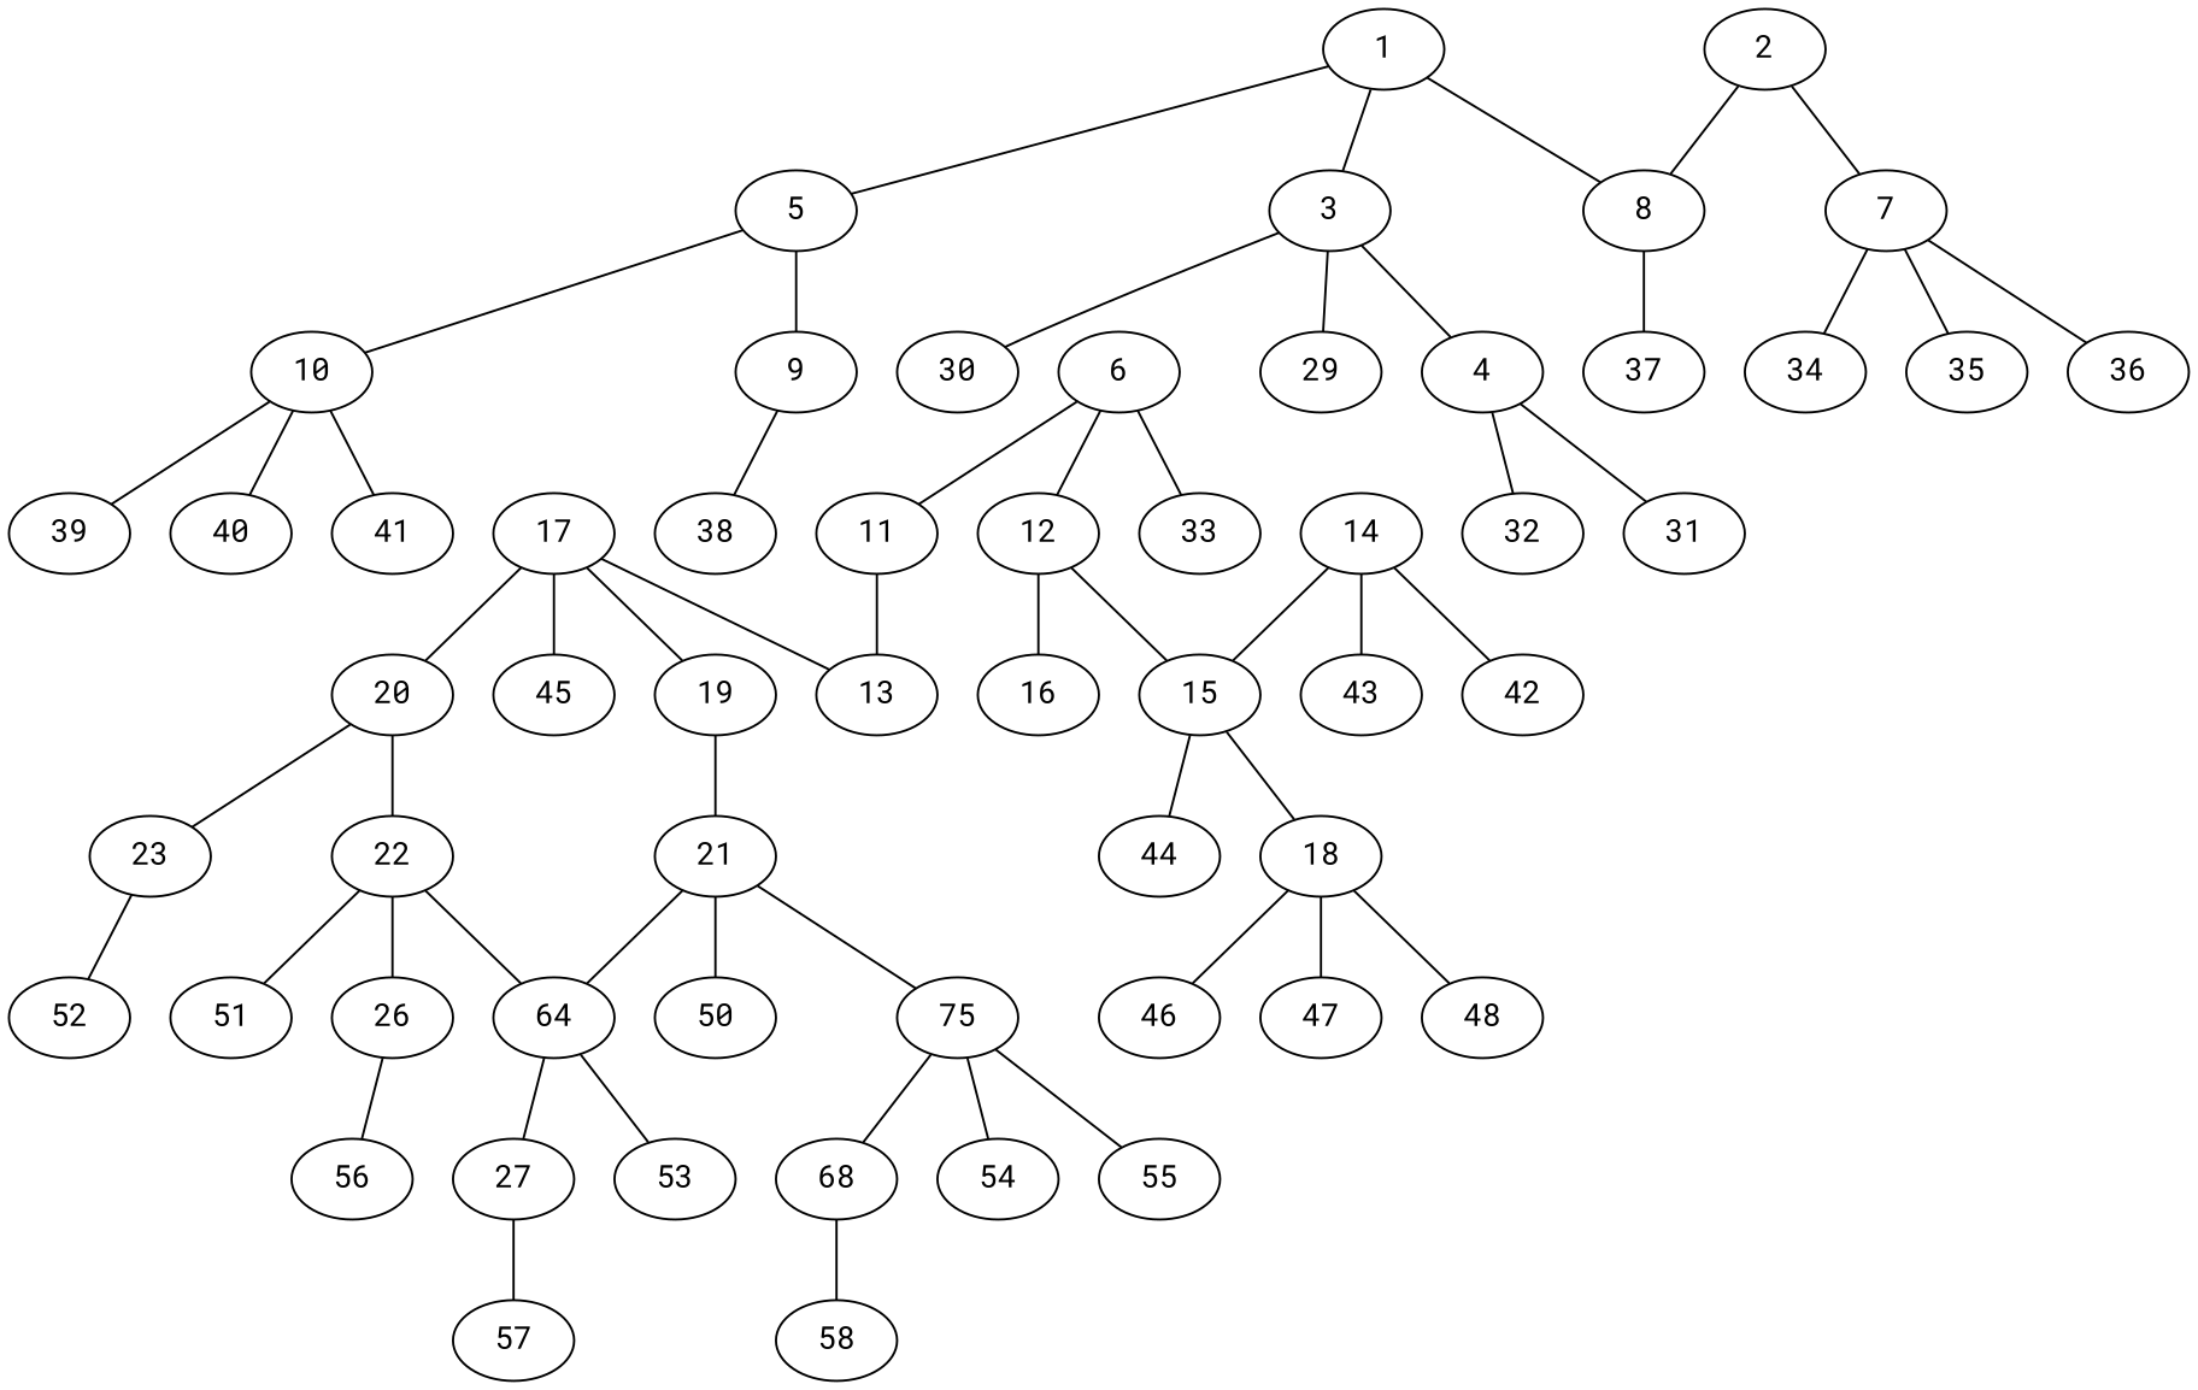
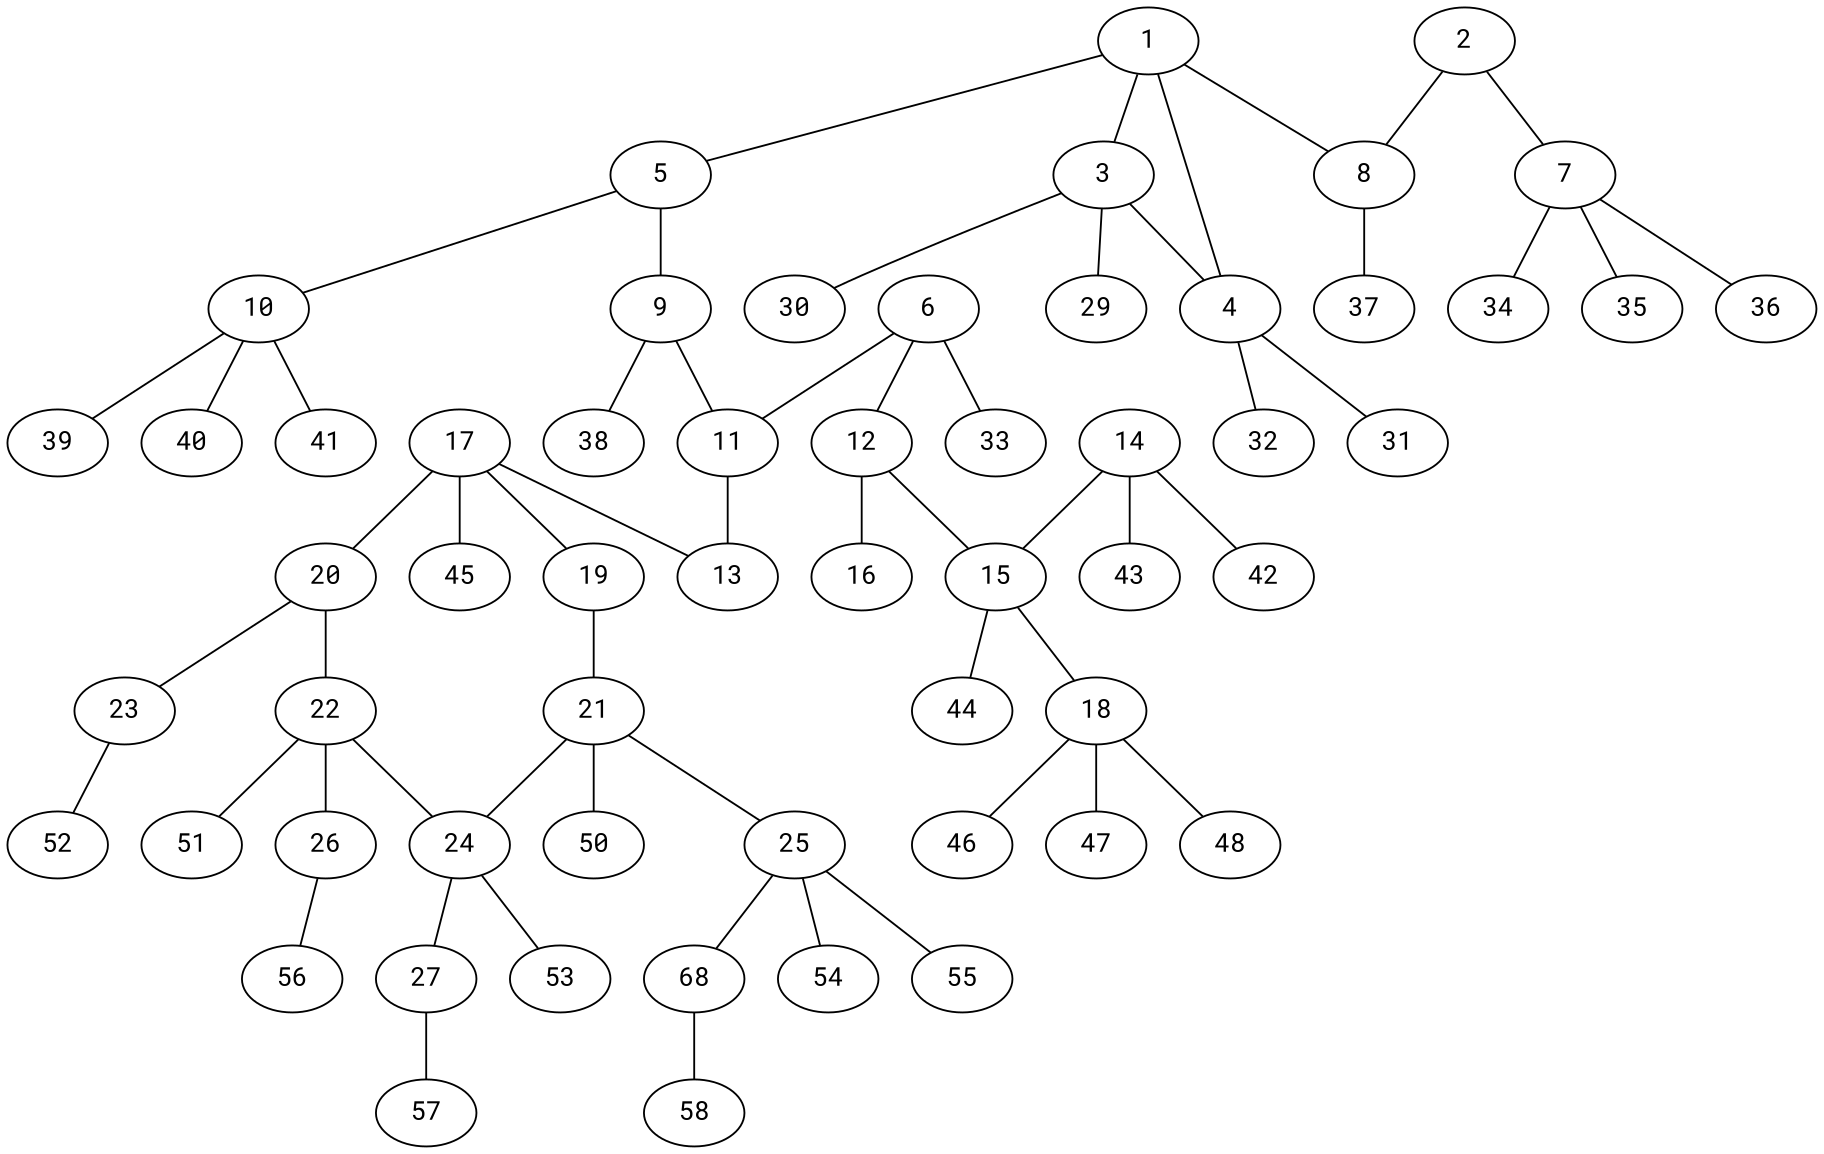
  graph {
    fontname="Roboto Mono"
    node [chem=H fontname="Roboto Mono"]
    edge [fontname="Roboto Mono" valence=1]
    1 [chem=C]
    3 [chem=C]
    4 [chem=C]
    5 [chem=C]
    8 [chem=O]
    2 [chem=C]
    7 [chem=C]
    29
    30
    31
    32
    9 [chem=C]
    10 [chem=C]
    6 [chem=C]
    11 [chem=C]
    12 [chem=C]
    33
    34
    35
    36
    37
    38
    39
    40
    41
    13 [chem=O]
    15 [chem=C]
    16 [chem=O]
    14 [chem=C]
    42
    43
    18 [chem=C]
    44
    46
    47
    48
    17 [chem=C]
    19 [chem=O]
    20 [chem=C]
    45
    21 [chem=C]
    22 [chem=C]
    23 [chem=O]
-   24 [chem=C label=64]
-   25 [chem=C label=75]
+   24 [chem=C]
+   25 [chem=C]
    50
    26 [chem=O]
    51
    52
    27 [chem=O]
    53
    n52 [chem=O label=68]
    54
    55
    56
    57
    58
    1 -- 3
+   1 -- 4
    1 -- 5
    1 -- 8
    3 -- 4
    3 -- 29
    3 -- 30
    4 -- 31
    4 -- 32
    5 -- 9 [valence=2]
    5 -- 10
    8 -- 37
    2 -- 8
    2 -- 7
    7 -- 34
    7 -- 35
    7 -- 36
+   9 -- 11
    9 -- 38
    10 -- 39
    10 -- 40
    10 -- 41
    6 -- 11
    6 -- 12
    6 -- 33
    11 -- 13
    12 -- 15
    12 -- 16 [valence=2]
    15 -- 18
    15 -- 44
    14 -- 15
    14 -- 42
    14 -- 43
    18 -- 46
    18 -- 47
    18 -- 48
    17 -- 13
    17 -- 19
    17 -- 20
    17 -- 45
    19 -- 21
    20 -- 22
    20 -- 23
    21 -- 24
    21 -- 25
    21 -- 50
    22 -- 24
    22 -- 26
    22 -- 51
    23 -- 52
    24 -- 27
    24 -- 53
    25 -- n52
    25 -- 54
    25 -- 55
    26 -- 56
    27 -- 57
    n52 -- 58
  }
